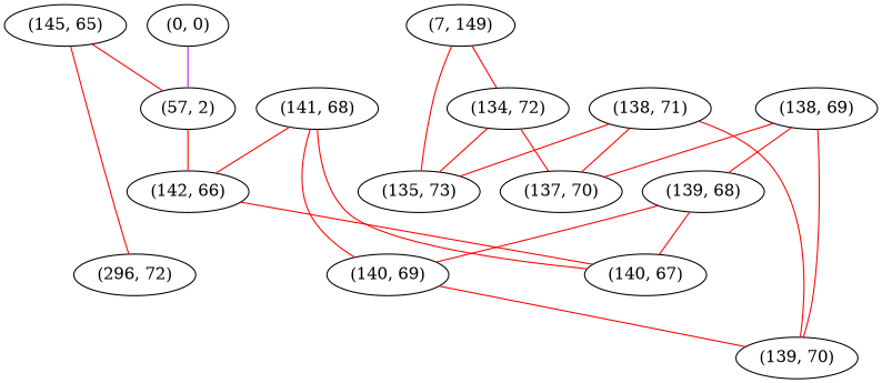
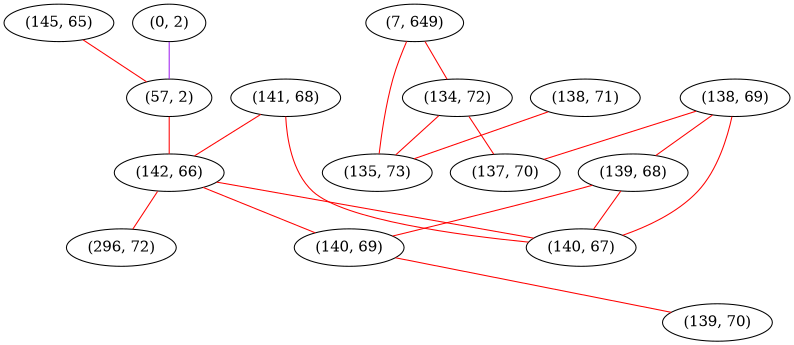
  graph {
    edge [color=red weight=1]
    "(138, 69)"
    "(139, 68)"
    "(139, 70)"
    "(137, 70)"
    "(140, 69)"
    "(140, 67)"
-   "(7, 149)"
+   "(7, 149)" [label="(7, 649)"]
    "(134, 72)"
    "(135, 73)"
    "(138, 71)"
    "(141, 68)"
    "(142, 66)"
    "(145, 65)"
    "(296, 72)"
    "(57, 2)"
-   "(0, 0)"
+   "(0, 0)" [label="(0, 2)"]
    "(138, 69)" -- "(139, 68)"
-   "(138, 69)" -- "(139, 70)"
+   "(138, 69)" -- "(140, 67)"
    "(138, 69)" -- "(137, 70)"
    "(139, 68)" -- "(140, 69)"
    "(139, 68)" -- "(140, 67)"
    "(140, 69)" -- "(139, 70)"
    "(7, 149)" -- "(134, 72)"
    "(7, 149)" -- "(135, 73)"
    "(134, 72)" -- "(137, 70)"
    "(134, 72)" -- "(135, 73)"
-   "(138, 71)" -- "(139, 70)"
-   "(138, 71)" -- "(137, 70)"
    "(138, 71)" -- "(135, 73)"
-   "(141, 68)" -- "(140, 69)"
+   "(142, 66)" -- "(140, 69)"
    "(141, 68)" -- "(140, 67)"
    "(141, 68)" -- "(142, 66)"
    "(142, 66)" -- "(140, 67)"
-   "(145, 65)" -- "(296, 72)"
+   "(142, 66)" -- "(296, 72)"
    "(145, 65)" -- "(57, 2)"
    "(57, 2)" -- "(142, 66)"
    "(0, 0)" -- "(57, 2)" [color=purple weight=4]
  }
